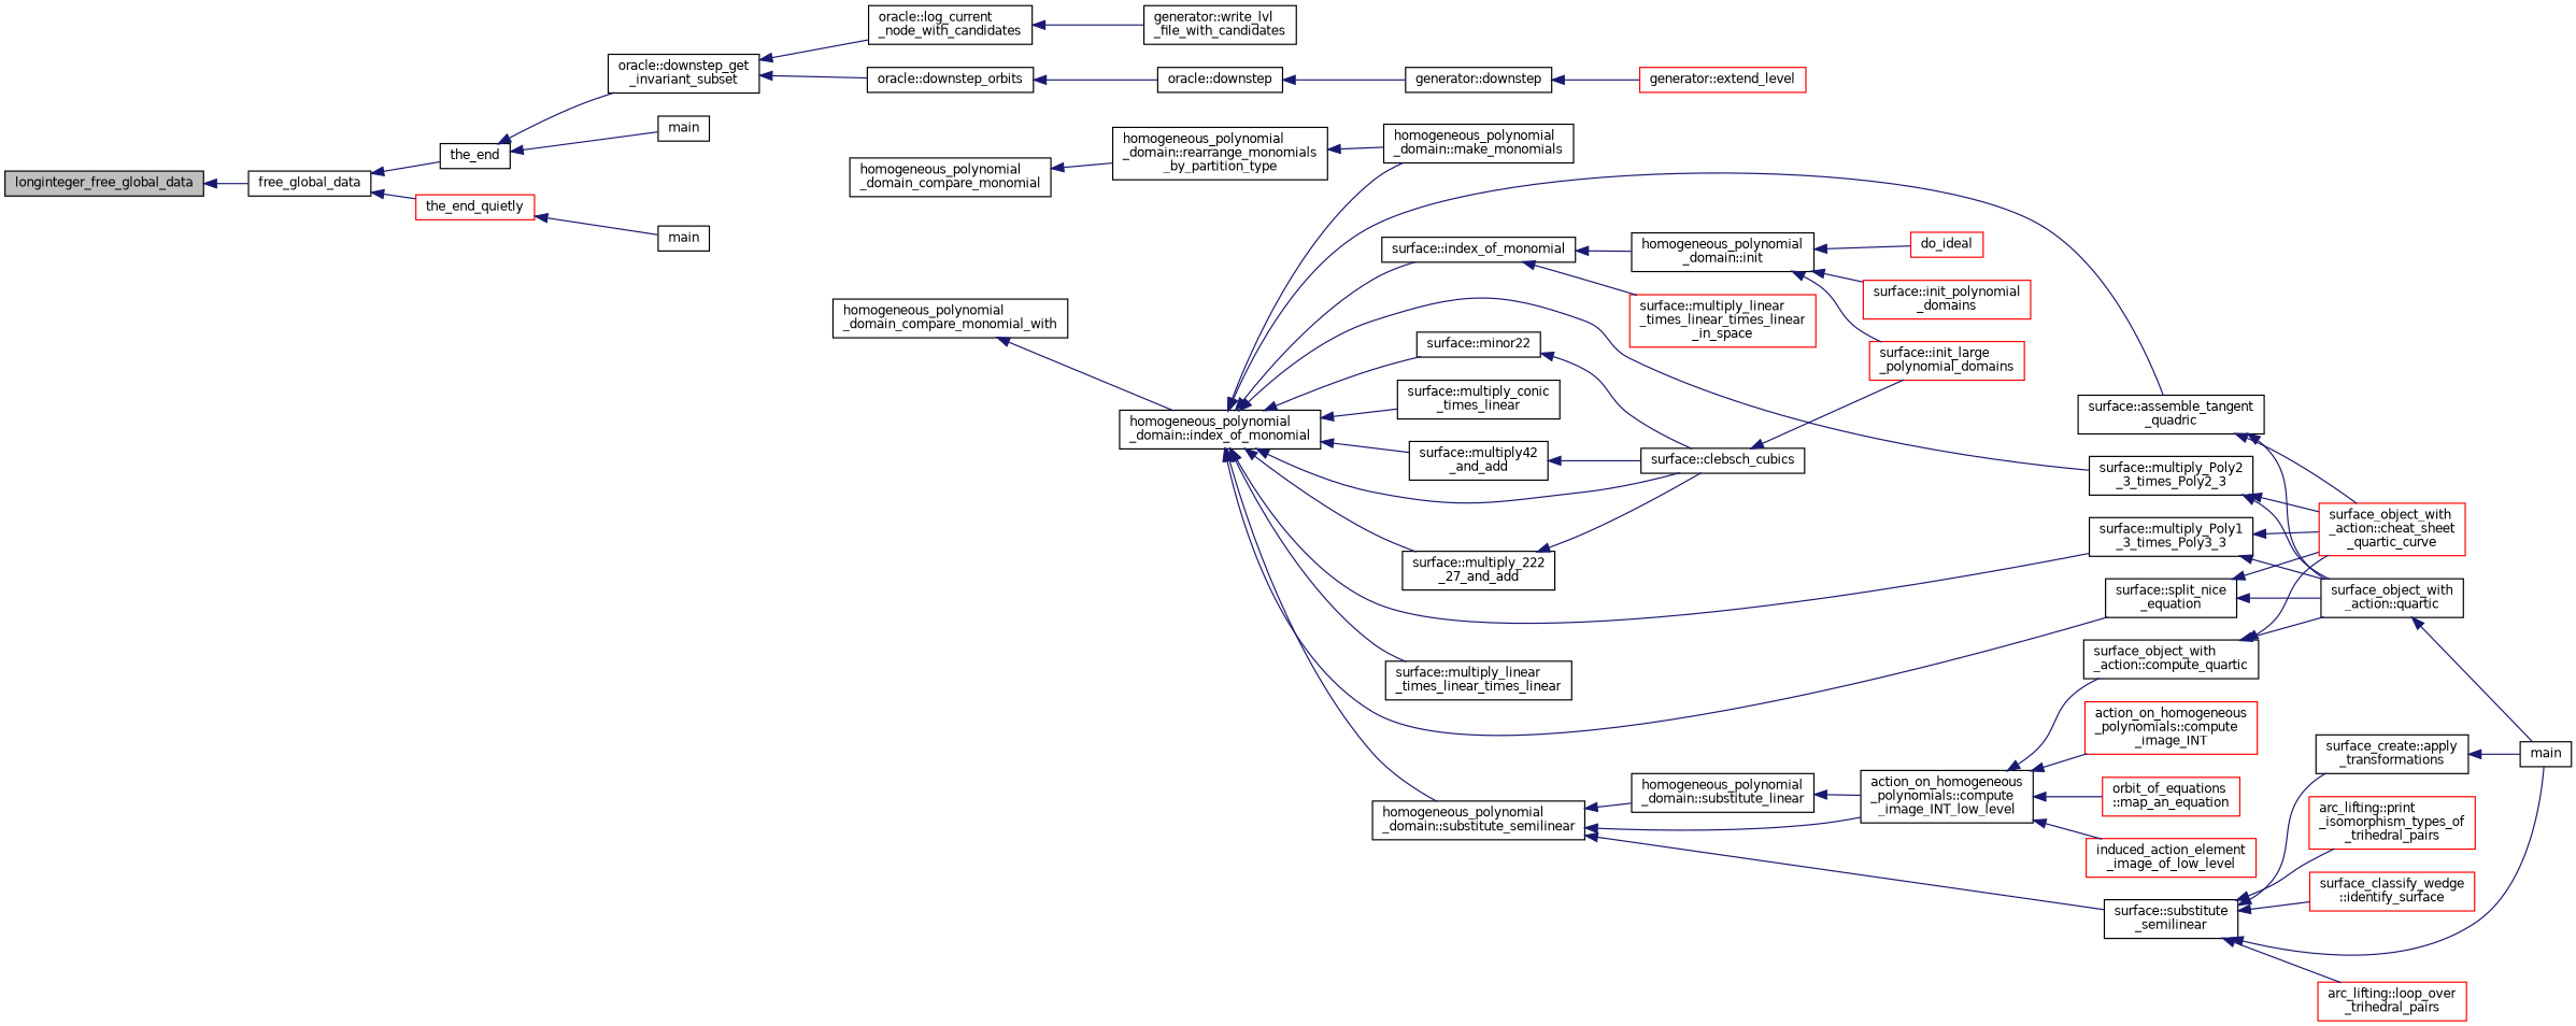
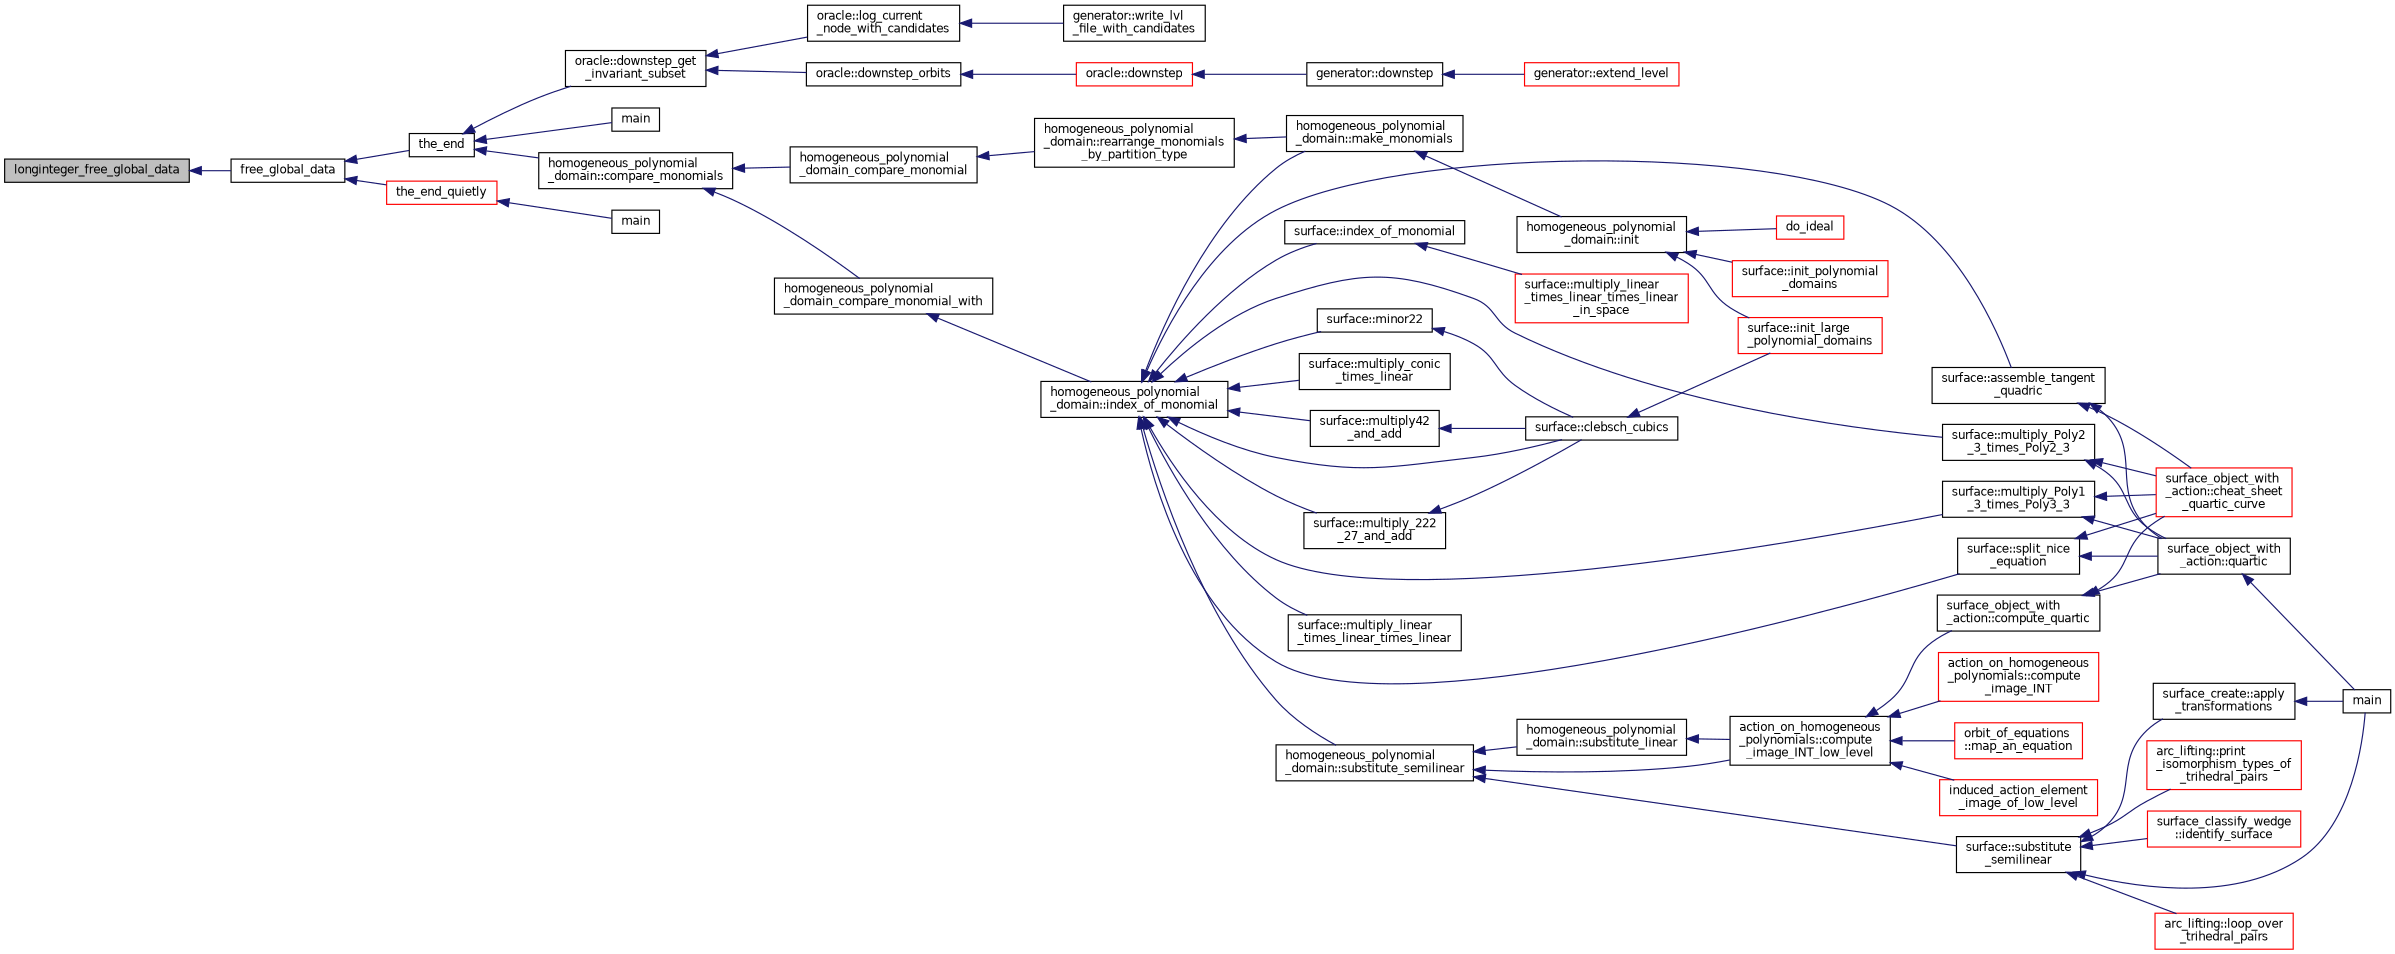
  digraph {
    rankdir=LR
    node [color=black fillcolor=white fontname=Helvetica fontsize=10 shape=record style=filled]
    edge [color=midnightblue dir=back fontname=Helvetica fontsize=10 labelfontname=Helvetica labelfontsize=10 style=solid]
    n1 [fillcolor=grey75 fontcolor=black height=0.2 label=longinteger_free_global_data width=0.4]
    n2 [height=0.2 label=free_global_data width=0.4]
    n3 [height=0.2 label=the_end width=0.4]
    n4 [color=red height=0.2 label=the_end_quietly width=0.4]
    n5 [height=0.2 label=main width=0.4]
+   n6 [height=0.2 label="homogeneous_polynomial\l_domain::compare_monomials" width=0.4]
    n7 [height=0.2 label="oracle::downstep_get\l_invariant_subset" width=0.4]
    n8 [height=0.2 label=main width=0.4]
    n9 [height=0.2 label="homogeneous_polynomial\l_domain_compare_monomial_with" width=0.4]
    n10 [height=0.2 label="homogeneous_polynomial\l_domain_compare_monomial" width=0.4]
    n11 [height=0.2 label="oracle::log_current\l_node_with_candidates" width=0.4]
    n12 [height=0.2 label="oracle::downstep_orbits" width=0.4]
    n13 [height=0.2 label="homogeneous_polynomial\l_domain::index_of_monomial" width=0.4]
    n14 [height=0.2 label="homogeneous_polynomial\l_domain::rearrange_monomials\l_by_partition_type" width=0.4]
    n15 [height=0.2 label="homogeneous_polynomial\l_domain::make_monomials" width=0.4]
    n16 [height=0.2 label="homogeneous_polynomial\l_domain::substitute_semilinear" width=0.4]
    n17 [height=0.2 label="surface::index_of_monomial" width=0.4]
    n18 [height=0.2 label="surface::multiply_conic\l_times_linear" width=0.4]
    n19 [height=0.2 label="surface::multiply_linear\l_times_linear_times_linear" width=0.4]
    n20 [height=0.2 label="surface::multiply_Poly2\l_3_times_Poly2_3" width=0.4]
    n21 [height=0.2 label="surface::multiply_Poly1\l_3_times_Poly3_3" width=0.4]
    n22 [height=0.2 label="surface::clebsch_cubics" width=0.4]
    n23 [height=0.2 label="surface::multiply_222\l_27_and_add" width=0.4]
    n24 [height=0.2 label="surface::minor22" width=0.4]
    n25 [height=0.2 label="surface::multiply42\l_and_add" width=0.4]
    n26 [height=0.2 label="surface::split_nice\l_equation" width=0.4]
    n27 [height=0.2 label="surface::assemble_tangent\l_quadric" width=0.4]
    n28 [height=0.2 label="homogeneous_polynomial\l_domain::init" width=0.4]
    n29 [height=0.2 label="homogeneous_polynomial\l_domain::substitute_linear" width=0.4]
    n30 [height=0.2 label="action_on_homogeneous\l_polynomials::compute\l_image_INT_low_level" width=0.4]
    n31 [height=0.2 label="surface::substitute\l_semilinear" width=0.4]
    n32 [color=red height=0.2 label="surface::multiply_linear\l_times_linear_times_linear\l_in_space" width=0.4]
    n33 [height=0.2 label="surface_object_with\l_action::quartic" width=0.4]
    n34 [color=red height=0.2 label="surface_object_with\l_action::cheat_sheet\l_quartic_curve" width=0.4]
    n35 [color=red height=0.2 label="surface::init_large\l_polynomial_domains" width=0.4]
    n36 [color=red height=0.2 label=do_ideal width=0.4]
    n37 [color=red height=0.2 label="surface::init_polynomial\l_domains" width=0.4]
    n38 [color=red height=0.2 label="induced_action_element\l_image_of_low_level" width=0.4]
    n39 [color=red height=0.2 label="action_on_homogeneous\l_polynomials::compute\l_image_INT" width=0.4]
    n40 [height=0.2 label="surface_object_with\l_action::compute_quartic" width=0.4]
    n41 [color=red height=0.2 label="orbit_of_equations\l::map_an_equation" width=0.4]
    n42 [height=0.2 label=main width=0.4]
    n43 [color=red height=0.2 label="arc_lifting::loop_over\l_trihedral_pairs" width=0.4]
    n44 [color=red height=0.2 label="arc_lifting::print\l_isomorphism_types_of\l_trihedral_pairs" width=0.4]
    n45 [color=red height=0.2 label="surface_classify_wedge\l::identify_surface" width=0.4]
    n46 [height=0.2 label="surface_create::apply\l_transformations" width=0.4]
    n47 [height=0.2 label="generator::write_lvl\l_file_with_candidates" width=0.4]
-   n48 [height=0.2 label="oracle::downstep" width=0.4]
+   n48 [color=red height=0.2 label="oracle::downstep" width=0.4]
    n49 [height=0.2 label="generator::downstep" width=0.4]
    n50 [color=red height=0.2 label="generator::extend_level" width=0.4]
    n1 -> n2
    n2 -> n3
    n2 -> n4
    n3 -> n5
+   n3 -> n6
    n3 -> n7
    n4 -> n8
+   n6 -> n9
+   n6 -> n10
    n7 -> n11
    n7 -> n12
    n9 -> n13
    n10 -> n14
    n11 -> n47
    n12 -> n48
    n13 -> n15
    n13 -> n16
    n13 -> n17
    n13 -> n18
    n13 -> n19
    n13 -> n20
    n13 -> n21
    n13 -> n22
    n13 -> n23
    n13 -> n24
    n13 -> n25
    n13 -> n26
    n13 -> n27
    n14 -> n15
-   n17 -> n28
+   n15 -> n28
    n16 -> n29
    n16 -> n30
    n16 -> n31
    n17 -> n32
    n20 -> n33
    n20 -> n34
    n21 -> n33
    n21 -> n34
    n22 -> n35
    n23 -> n22
    n24 -> n22
    n25 -> n22
    n26 -> n33
    n26 -> n34
    n27 -> n33
    n27 -> n34
    n28 -> n35
    n28 -> n36
    n28 -> n37
    n29 -> n30
    n30 -> n38
    n30 -> n39
    n30 -> n40
    n30 -> n41
    n31 -> n42
    n31 -> n43
    n31 -> n44
    n31 -> n45
    n31 -> n46
    n33 -> n42
    n40 -> n33
    n40 -> n34
    n46 -> n42
    n48 -> n49
    n49 -> n50
  }
